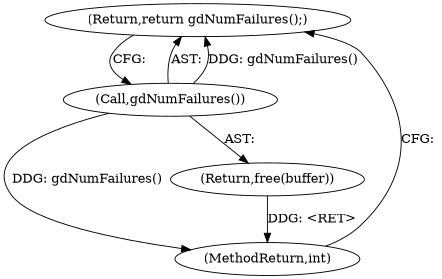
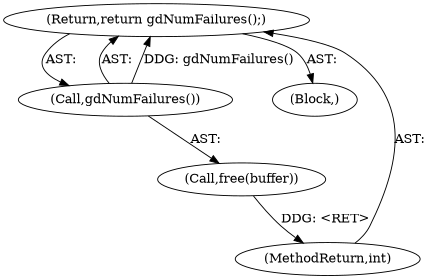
  digraph {
    n1 [label="(Return,return gdNumFailures();)"]
    n2 [label="(Call,gdNumFailures())"]
+   n3 [label="(Block,)"]
    n4 [label="(MethodReturn,int)"]
-   n5 [label="(Return,free(buffer))"]
-   n1 -> n2 [label="CFG: "]
+   n5 [label="(Call,free(buffer))"]
+   n1 -> n2 [label="AST: "]
+   n1 -> n3 [label="AST: "]
    n2 -> n1 [label="AST: "]
    n2 -> n1 [label="DDG: gdNumFailures()"]
-   n2 -> n4 [label="DDG: gdNumFailures()"]
    n2 -> n5 [label="AST: "]
-   n4 -> n1 [label="CFG: "]
+   n4 -> n1 [label="AST: "]
    n5 -> n4 [label="DDG: <RET>"]
  }
